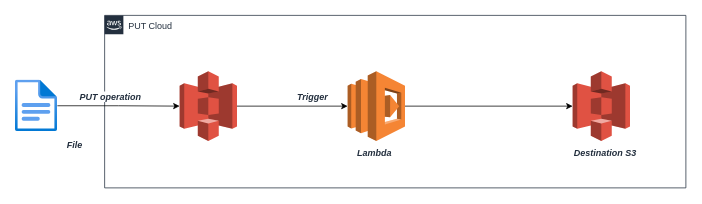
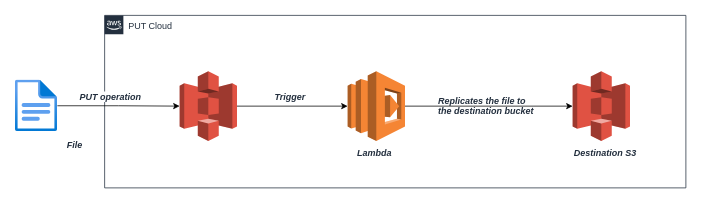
  <mxCell id="0" />
  <mxCell id="1" parent="0" />
  <mxCell id="2" style="edgeStyle=orthogonalEdgeStyle;rounded=0;orthogonalLoop=1;jettySize=auto;html=1;entryX=0;entryY=0.5;entryDx=0;entryDy=0;entryPerimeter=0;" edge="1" parent="1" source="3" target="6"><mxGeometry relative="1" as="geometry" /></mxCell>
  <mxCell id="3" value="" style="outlineConnect=0;dashed=0;verticalLabelPosition=bottom;verticalAlign=top;align=center;html=1;shape=mxgraph.aws3.s3;fillColor=#E05243;gradientColor=none;" vertex="1" parent="1"><mxGeometry x="239" y="94.5" width="76.5" height="93" as="geometry" /></mxCell>
  <mxCell id="4" value="" style="outlineConnect=0;dashed=0;verticalLabelPosition=bottom;verticalAlign=top;align=center;html=1;shape=mxgraph.aws3.s3;fillColor=#E05243;gradientColor=none;" vertex="1" parent="1"><mxGeometry x="763" y="94.5" width="76.5" height="93" as="geometry" /></mxCell>
  <mxCell id="5" style="edgeStyle=orthogonalEdgeStyle;rounded=0;orthogonalLoop=1;jettySize=auto;html=1;entryX=0;entryY=0.5;entryDx=0;entryDy=0;entryPerimeter=0;" edge="1" parent="1" source="6" target="4"><mxGeometry relative="1" as="geometry" /></mxCell>
  <mxCell id="6" value="" style="outlineConnect=0;dashed=0;verticalLabelPosition=bottom;verticalAlign=top;align=center;html=1;shape=mxgraph.aws3.lambda;fillColor=#F58534;gradientColor=none;" vertex="1" parent="1"><mxGeometry x="463" y="94.5" width="76.5" height="93" as="geometry" /></mxCell>
  <mxCell id="7" value="PUT Cloud" style="points=[[0,0],[0.25,0],[0.5,0],[0.75,0],[1,0],[1,0.25],[1,0.5],[1,0.75],[1,1],[0.75,1],[0.5,1],[0.25,1],[0,1],[0,0.75],[0,0.5],[0,0.25]];outlineConnect=0;gradientColor=none;html=1;whiteSpace=wrap;fontSize=12;fontStyle=0;container=0;pointerEvents=0;collapsible=0;recursiveResize=0;shape=mxgraph.aws4.group;grIcon=mxgraph.aws4.group_aws_cloud_alt;strokeColor=#232F3E;fillColor=none;verticalAlign=top;align=left;spacingLeft=30;fontColor=#232F3E;dashed=0;" vertex="1" parent="1"><mxGeometry x="139" y="20" width="775" height="230" as="geometry" /></mxCell>
  <mxCell id="8" style="edgeStyle=orthogonalEdgeStyle;rounded=0;orthogonalLoop=1;jettySize=auto;html=1;" edge="1" parent="1" source="9" target="3"><mxGeometry relative="1" as="geometry" /></mxCell>
  <mxCell id="9" value="" style="aspect=fixed;html=1;points=[];align=center;image;fontSize=12;image=img/lib/azure2/general/File.svg;" vertex="1" parent="1"><mxGeometry x="20" y="106" width="56.0" height="69" as="geometry" /></mxCell>
  <mxCell id="10" value="&lt;span style=&quot;color: rgb(35 , 47 , 62) ; font-family: &amp;#34;helvetica&amp;#34; ; font-size: 12px ; letter-spacing: normal ; text-align: left ; text-indent: 0px ; text-transform: none ; word-spacing: 0px ; background-color: rgb(255 , 255 , 255) ; display: inline ; float: none&quot;&gt;Lambda&lt;/span&gt;" style="text;whiteSpace=wrap;html=1;fontStyle=3" vertex="1" parent="1"><mxGeometry x="473.62" y="190" width="55.25" height="28" as="geometry" /></mxCell>
  <mxCell id="11" value="&lt;span style=&quot;color: rgb(35 , 47 , 62) ; font-family: &amp;#34;helvetica&amp;#34; ; font-size: 12px ; letter-spacing: normal ; text-align: left ; text-indent: 0px ; text-transform: none ; word-spacing: 0px ; background-color: rgb(255 , 255 , 255) ; display: inline ; float: none&quot;&gt;Destination S3&lt;/span&gt;" style="text;whiteSpace=wrap;html=1;fontStyle=3" vertex="1" parent="1"><mxGeometry x="763" y="190" width="94.5" height="28" as="geometry" /></mxCell>
- <mxCell id="12" value="&lt;span style=&quot;color: rgb(35 , 47 , 62) ; font-family: &amp;#34;helvetica&amp;#34; ; font-size: 12px ; letter-spacing: normal ; text-align: left ; text-indent: 0px ; text-transform: none ; word-spacing: 0px ; background-color: rgb(255 , 255 , 255) ; display: inline ; float: none&quot;&gt;Trigger&lt;/span&gt;" style="text;whiteSpace=wrap;html=1;fontStyle=3" vertex="1" parent="1"><mxGeometry x="394" y="115" width="51.5" height="28" as="geometry" /></mxCell>
+ <mxCell id="12" value="&lt;span style=&quot;color: rgb(35 , 47 , 62) ; font-family: &amp;#34;helvetica&amp;#34; ; font-size: 12px ; letter-spacing: normal ; text-align: left ; text-indent: 0px ; text-transform: none ; word-spacing: 0px ; background-color: rgb(255 , 255 , 255) ; display: inline ; float: none&quot;&gt;Trigger&lt;/span&gt;" style="text;whiteSpace=wrap;html=1;fontStyle=3" vertex="1" parent="1"><mxGeometry x="364" y="115" width="51.5" height="28" as="geometry" /></mxCell>
+ <mxCell id="13" value="&lt;font color=&quot;#232f3e&quot; face=&quot;helvetica&quot;&gt;Replicates the file to the destination bucket&lt;/font&gt;" style="text;whiteSpace=wrap;html=1;fontStyle=3" vertex="1" parent="1"><mxGeometry x="582" y="120.25" width="138.5" height="40.5" as="geometry" /></mxCell>
  <mxCell id="14" value="&lt;span style=&quot;color: rgb(35 , 47 , 62) ; font-family: &amp;#34;helvetica&amp;#34; ; font-size: 12px ; letter-spacing: normal ; text-align: left ; text-indent: 0px ; text-transform: none ; word-spacing: 0px ; background-color: rgb(255 , 255 , 255) ; display: inline ; float: none&quot;&gt;File&lt;/span&gt;" style="text;whiteSpace=wrap;html=1;fontStyle=3" vertex="1" parent="1"><mxGeometry x="87.12" y="179" width="31.75" height="28" as="geometry" /></mxCell>
  <mxCell id="15" value="&lt;span style=&quot;color: rgb(35 , 47 , 62) ; font-family: &amp;#34;helvetica&amp;#34; ; font-size: 12px ; letter-spacing: normal ; text-align: left ; text-indent: 0px ; text-transform: none ; word-spacing: 0px ; background-color: rgb(255 , 255 , 255) ; display: inline ; float: none&quot;&gt;PUT operation&lt;/span&gt;" style="text;whiteSpace=wrap;html=1;fontStyle=3" vertex="1" parent="1"><mxGeometry x="104" y="115" width="91" height="28" as="geometry" /></mxCell>
